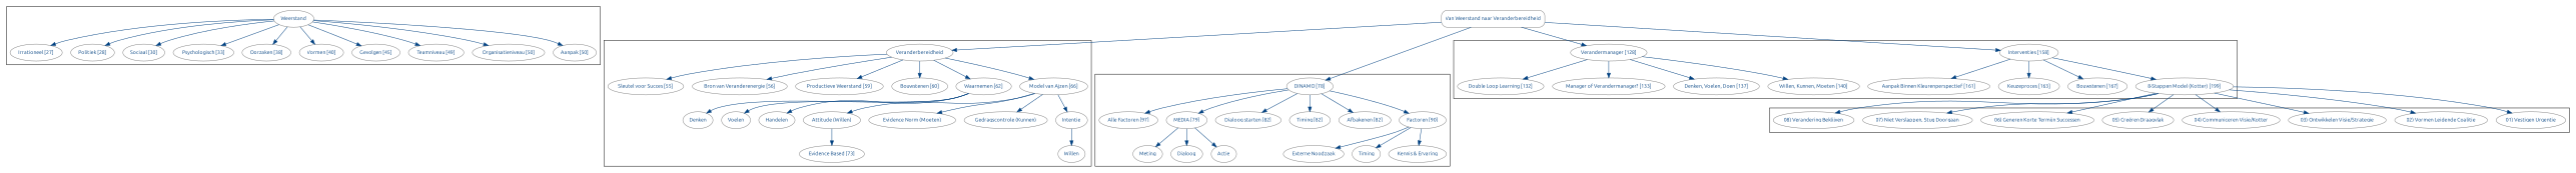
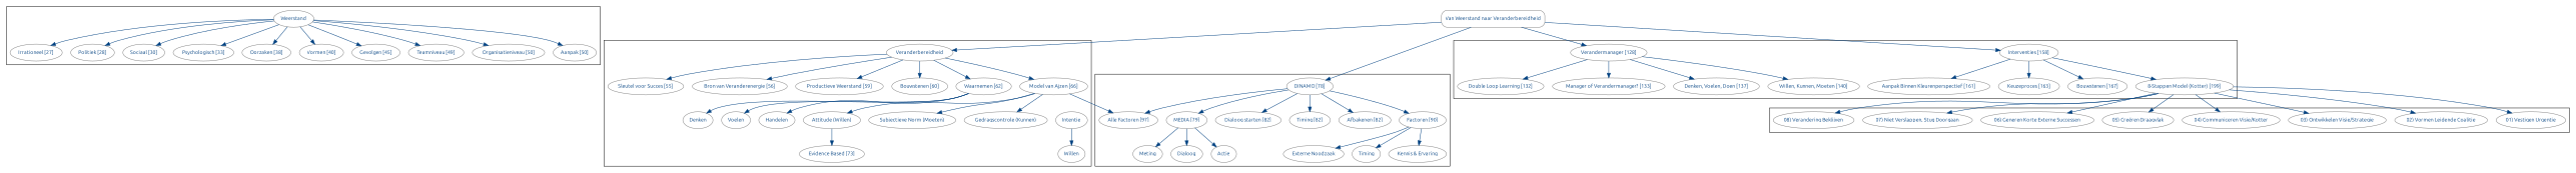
  digraph {
    fontname=Ubuntu
    splines=true
    node [color="#808080" fontcolor="#004080" fontname=Ubuntu fontsize="11pt" shape=ellipse style=rounded]
    edge [color="#004080" fontcolor="#004080" fontname=Ubuntu fontsize="11pt"]
    Weerstand
    "Irrationeel [27]"
    "Politiek [28]"
    "Sociaal [30]"
    "Psychologisch [33]"
    "Oorzaken [38]"
    "Vormen [40]"
    "Gevolgen [45]"
    "Teamniveau [49]"
    "Organisatieniveau [50]"
    "Aanpak [50]"
    Veranderbereidheid
    "Sleutel voor Succes [55]"
    "Bron van Veranderenergie [56]"
    "Productieve Weerstand [59]"
    "Bouwstenen [60]"
    "Evidence Based [73]"
    "Waarnemen [62]"
    "Model van Ajzen [66]"
    Denken
    Voelen
    Handelen
    "Attitude (Willen)"
-   "Subjectieve Norm (Moeten)" [label="Evidence Norm (Moeten)"]
+   "Subjectieve Norm (Moeten)"
    "Gedragscontrole (Kunnen)"
    Intentie
    n27 [label=Willen]
    "DINAMO [78]"
    "Alle Factoren [97]"
    "MEDIA [79]"
    "Dialoog starten [82]"
    "Timing [82]"
    "Afbakenen [82]"
    "Factoren [90]"
    Meting
    Dialoog
    Actie
    "Externe Noodzaak"
    Timing
    "Kennis & Ervaring"
    "Interventies [158]"
    "Aanpak Binnen Kleurenperspectief [161]"
    "Keuzeproces [163]"
    "Bouwstenen [167]"
    "8-Stappen Model (Kotter) [199]"
    "Verandermanager [128]"
    "Double Loop Learning [132]"
    "Manager of Verandermanager? [133]"
    "Denken, Voelen, Doen [137]"
    "Willen, Kunnen, Moeten [140]"
    "01) Vestigen Urgentie"
    "02) Vormen Leidende Coalitie"
    "03) Ontwikkelen Visie/Strategie"
    n54 [label="04) Communiceren Visie/Kotter"]
    "05) Creëren Draagvlak"
-   "06) Generen Korte Termijn Successen"
+   "06) Generen Korte Termijn Successen" [label="06) Generen Korte Externe Successen"]
    "07) Niet Verslappen, Stug Doorgaan"
    "08) Verandering Beklijven"
    "Van Weerstand naar Veranderbereidheid" [shape=rectangle]
    subgraph cluster_1 {
      Weerstand
      "Irrationeel [27]"
      "Politiek [28]"
      "Sociaal [30]"
      "Psychologisch [33]"
      "Oorzaken [38]"
      "Vormen [40]"
      "Gevolgen [45]"
      "Teamniveau [49]"
      "Organisatieniveau [50]"
      "Aanpak [50]"
    }
    subgraph cluster_2 {
      Veranderbereidheid
      "Sleutel voor Succes [55]"
      "Bron van Veranderenergie [56]"
      "Productieve Weerstand [59]"
      "Bouwstenen [60]"
      "Evidence Based [73]"
      "Waarnemen [62]"
      "Model van Ajzen [66]"
      Denken
      Voelen
      Handelen
      "Attitude (Willen)"
      "Subjectieve Norm (Moeten)"
      "Gedragscontrole (Kunnen)"
      Intentie
      n27
    }
    subgraph cluster_3 {
      "DINAMO [78]"
      "Alle Factoren [97]"
      "MEDIA [79]"
      "Dialoog starten [82]"
      "Timing [82]"
      "Afbakenen [82]"
      "Factoren [90]"
      Meting
      Dialoog
      Actie
      "Externe Noodzaak"
      Timing
      "Kennis & Ervaring"
    }
    subgraph cluster_4 {
      "Interventies [158]"
      "Aanpak Binnen Kleurenperspectief [161]"
      "Keuzeproces [163]"
      "Bouwstenen [167]"
      "8-Stappen Model (Kotter) [199]"
      "Verandermanager [128]"
      "Double Loop Learning [132]"
      "Manager of Verandermanager? [133]"
      "Denken, Voelen, Doen [137]"
      "Willen, Kunnen, Moeten [140]"
    }
    subgraph cluster_5 {
      "01) Vestigen Urgentie"
      "02) Vormen Leidende Coalitie"
      "03) Ontwikkelen Visie/Strategie"
      n54
      "05) Creëren Draagvlak"
      "06) Generen Korte Termijn Successen"
      "07) Niet Verslappen, Stug Doorgaan"
      "08) Verandering Beklijven"
    }
    Weerstand -> "Irrationeel [27]"
    Weerstand -> "Politiek [28]"
    Weerstand -> "Sociaal [30]"
    Weerstand -> "Psychologisch [33]"
    Weerstand -> "Oorzaken [38]"
    Weerstand -> "Vormen [40]"
    Weerstand -> "Gevolgen [45]"
    Weerstand -> "Teamniveau [49]"
    Weerstand -> "Organisatieniveau [50]"
    Weerstand -> "Aanpak [50]"
    Veranderbereidheid -> "Sleutel voor Succes [55]"
    Veranderbereidheid -> "Bron van Veranderenergie [56]"
    Veranderbereidheid -> "Productieve Weerstand [59]"
    Veranderbereidheid -> "Bouwstenen [60]"
    Veranderbereidheid -> "Waarnemen [62]"
    Veranderbereidheid -> "Model van Ajzen [66]"
    "Waarnemen [62]" -> Denken
    "Waarnemen [62]" -> Voelen
    "Waarnemen [62]" -> Handelen
    "Model van Ajzen [66]" -> "Attitude (Willen)"
    "Model van Ajzen [66]" -> "Subjectieve Norm (Moeten)"
    "Model van Ajzen [66]" -> "Gedragscontrole (Kunnen)"
-   "Model van Ajzen [66]" -> Intentie
+   "Model van Ajzen [66]" -> "Alle Factoren [97]"
    "Attitude (Willen)" -> "Evidence Based [73]"
    Intentie -> n27
    "DINAMO [78]" -> "Alle Factoren [97]"
    "DINAMO [78]" -> "MEDIA [79]"
    "DINAMO [78]" -> "Dialoog starten [82]"
    "DINAMO [78]" -> "Timing [82]"
    "DINAMO [78]" -> "Afbakenen [82]"
    "DINAMO [78]" -> "Factoren [90]"
    "MEDIA [79]" -> Meting
    "MEDIA [79]" -> Dialoog
    "MEDIA [79]" -> Actie
    "Factoren [90]" -> "Externe Noodzaak"
    "Factoren [90]" -> Timing
    "Factoren [90]" -> "Kennis & Ervaring"
    "Interventies [158]" -> "Aanpak Binnen Kleurenperspectief [161]"
    "Interventies [158]" -> "Keuzeproces [163]"
    "Interventies [158]" -> "Bouwstenen [167]"
    "Interventies [158]" -> "8-Stappen Model (Kotter) [199]"
    "8-Stappen Model (Kotter) [199]" -> "01) Vestigen Urgentie"
    "8-Stappen Model (Kotter) [199]" -> "02) Vormen Leidende Coalitie"
    "8-Stappen Model (Kotter) [199]" -> "03) Ontwikkelen Visie/Strategie"
    "8-Stappen Model (Kotter) [199]" -> n54
    "8-Stappen Model (Kotter) [199]" -> "05) Creëren Draagvlak"
    "8-Stappen Model (Kotter) [199]" -> "06) Generen Korte Termijn Successen"
    "8-Stappen Model (Kotter) [199]" -> "07) Niet Verslappen, Stug Doorgaan"
    "8-Stappen Model (Kotter) [199]" -> "08) Verandering Beklijven"
    "Verandermanager [128]" -> "Double Loop Learning [132]"
    "Verandermanager [128]" -> "Manager of Verandermanager? [133]"
    "Verandermanager [128]" -> "Denken, Voelen, Doen [137]"
    "Verandermanager [128]" -> "Willen, Kunnen, Moeten [140]"
    "Van Weerstand naar Veranderbereidheid" -> Veranderbereidheid
    "Van Weerstand naar Veranderbereidheid" -> "DINAMO [78]"
    "Van Weerstand naar Veranderbereidheid" -> "Interventies [158]"
    "Van Weerstand naar Veranderbereidheid" -> "Verandermanager [128]"
  }
